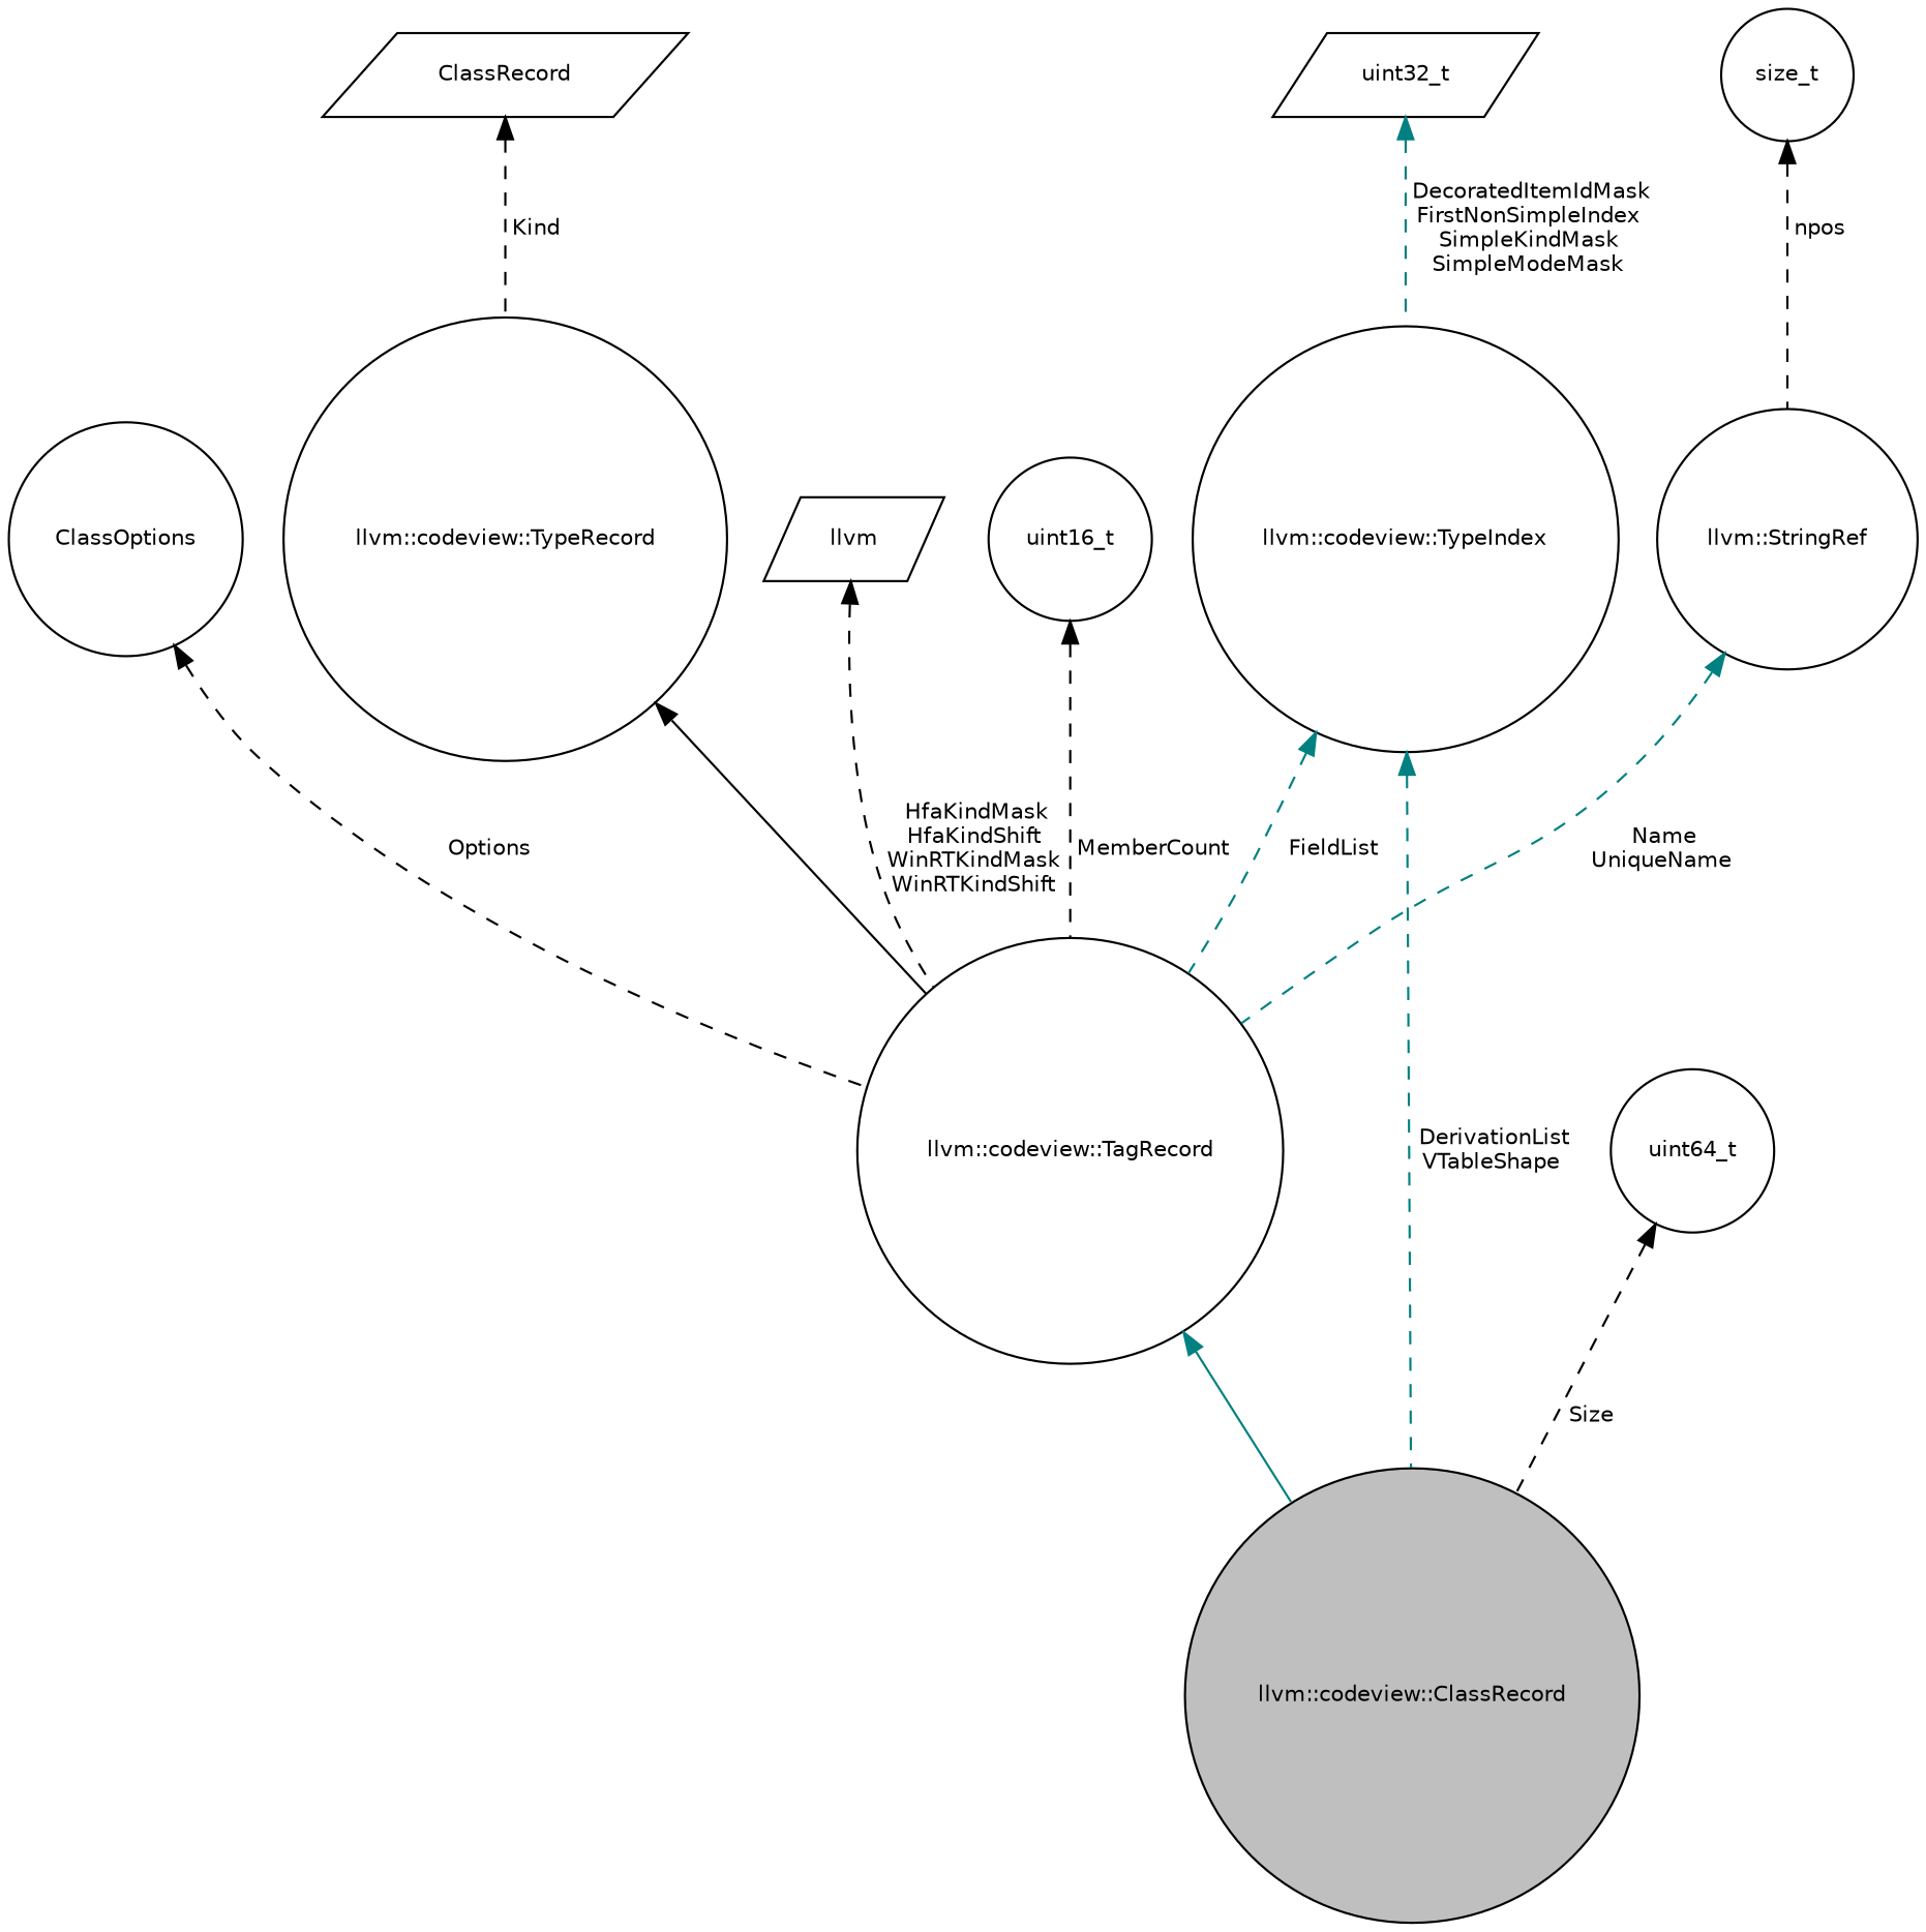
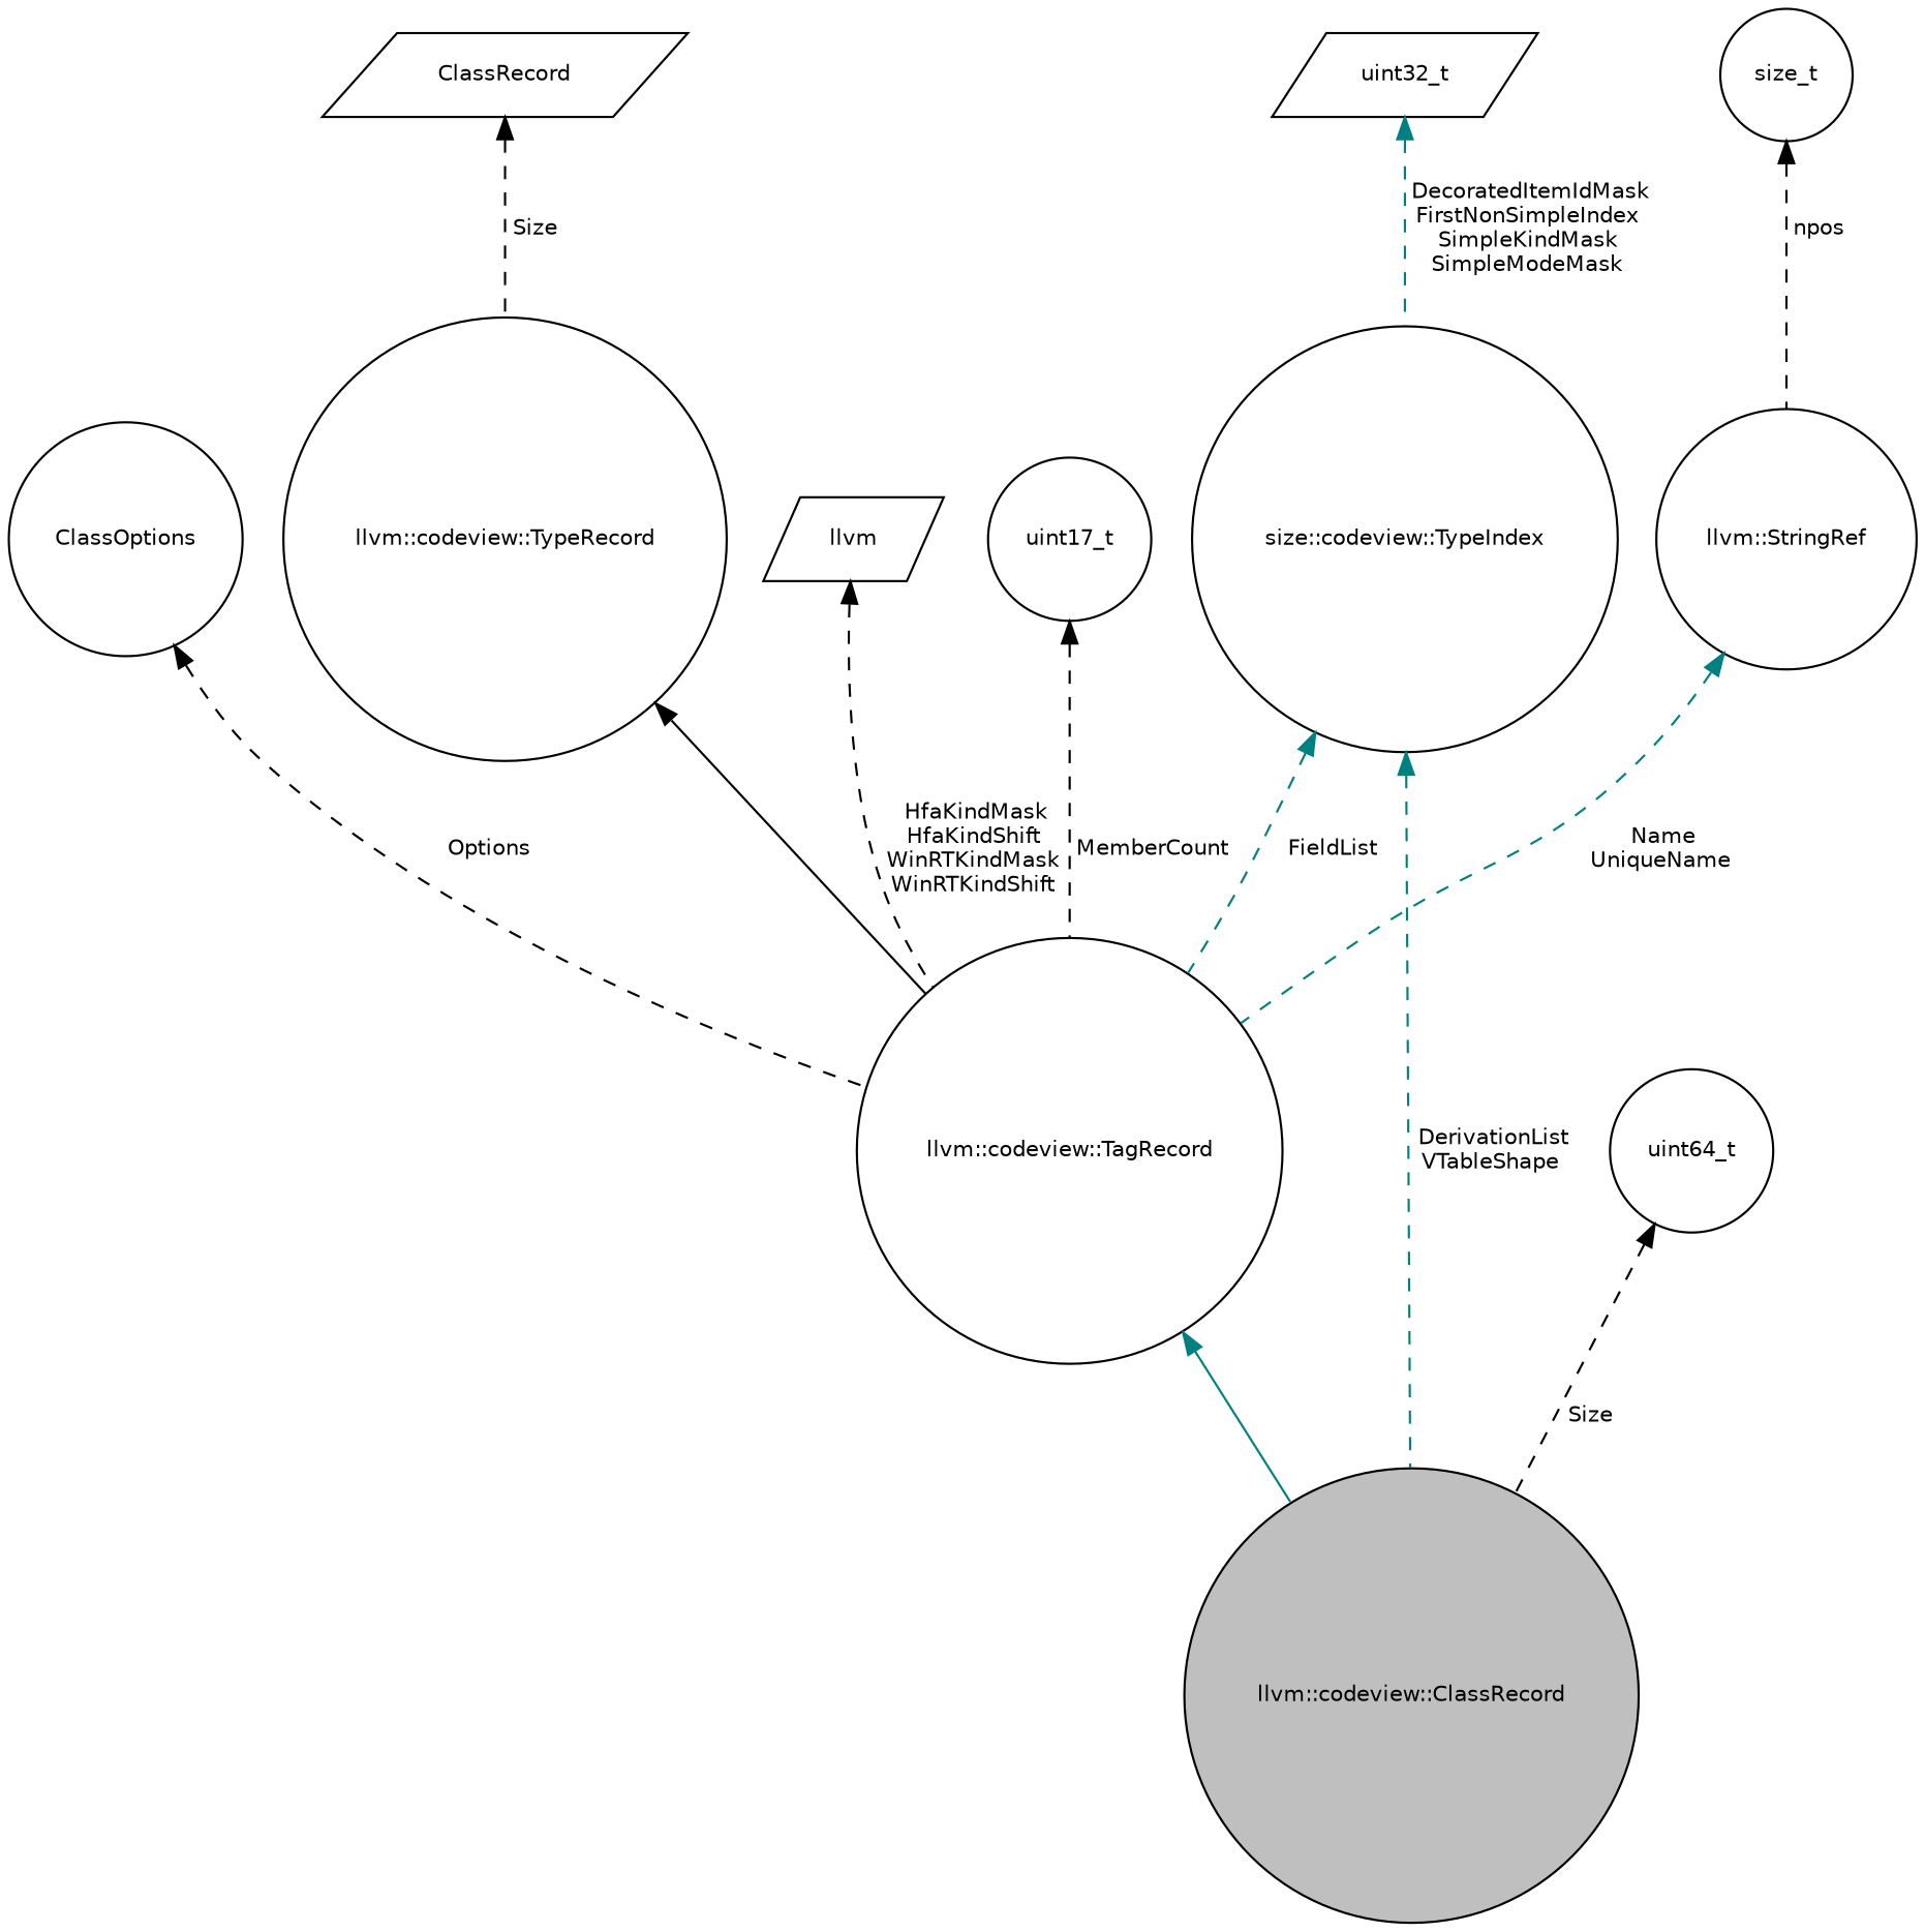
  digraph {
    node [color=black fontname=Helvetica fontsize=10 shape=circle]
    edge [color=black dir=back fontname=Helvetica fontsize=10 labelfontname=Helvetica labelfontsize=10 style=dashed]
    n1 [fillcolor=grey75 fontcolor=black height=0.2 label="llvm::codeview::ClassRecord" style=filled width=0.4]
    n2 [height=0.2 label="llvm::codeview::TagRecord" width=0.4]
    n3 [height=0.2 label="llvm::codeview::TypeRecord" width=0.4]
    n4 [height=0.2 label=ClassRecord shape=parallelogram width=0.4]
    n5 [height=0.2 label=llvm shape=parallelogram width=0.4]
-   n6 [height=0.2 label=uint16_t width=0.4]
+   n6 [height=0.2 label=uint17_t width=0.4]
    n7 [height=0.2 label=ClassOptions width=0.4]
-   n8 [height=0.2 label="llvm::codeview::TypeIndex" width=0.4]
+   n8 [height=0.2 label="size::codeview::TypeIndex" width=0.4]
    n9 [height=0.2 label=uint32_t shape=parallelogram width=0.4]
    n10 [height=0.2 label="llvm::StringRef" width=0.4]
    n11 [height=0.2 label=size_t width=0.4]
    n12 [height=0.2 label=uint64_t width=0.4]
    n2 -> n1 [color=teal style=solid]
    n3 -> n2 [style=solid]
-   n4 -> n3 [label=" Kind"]
+   n4 -> n3 [label=" Size"]
    n5 -> n2 [label=" HfaKindMask\nHfaKindShift\nWinRTKindMask\nWinRTKindShift"]
    n6 -> n2 [label=" MemberCount"]
    n7 -> n2 [label=" Options"]
    n8 -> n1 [color=teal label=" DerivationList\nVTableShape"]
    n8 -> n2 [color=teal label=" FieldList"]
    n9 -> n8 [color=teal label=" DecoratedItemIdMask\nFirstNonSimpleIndex\nSimpleKindMask\nSimpleModeMask"]
    n10 -> n2 [color=teal label=" Name\nUniqueName"]
    n11 -> n10 [label=" npos"]
    n12 -> n1 [label=" Size"]
  }
